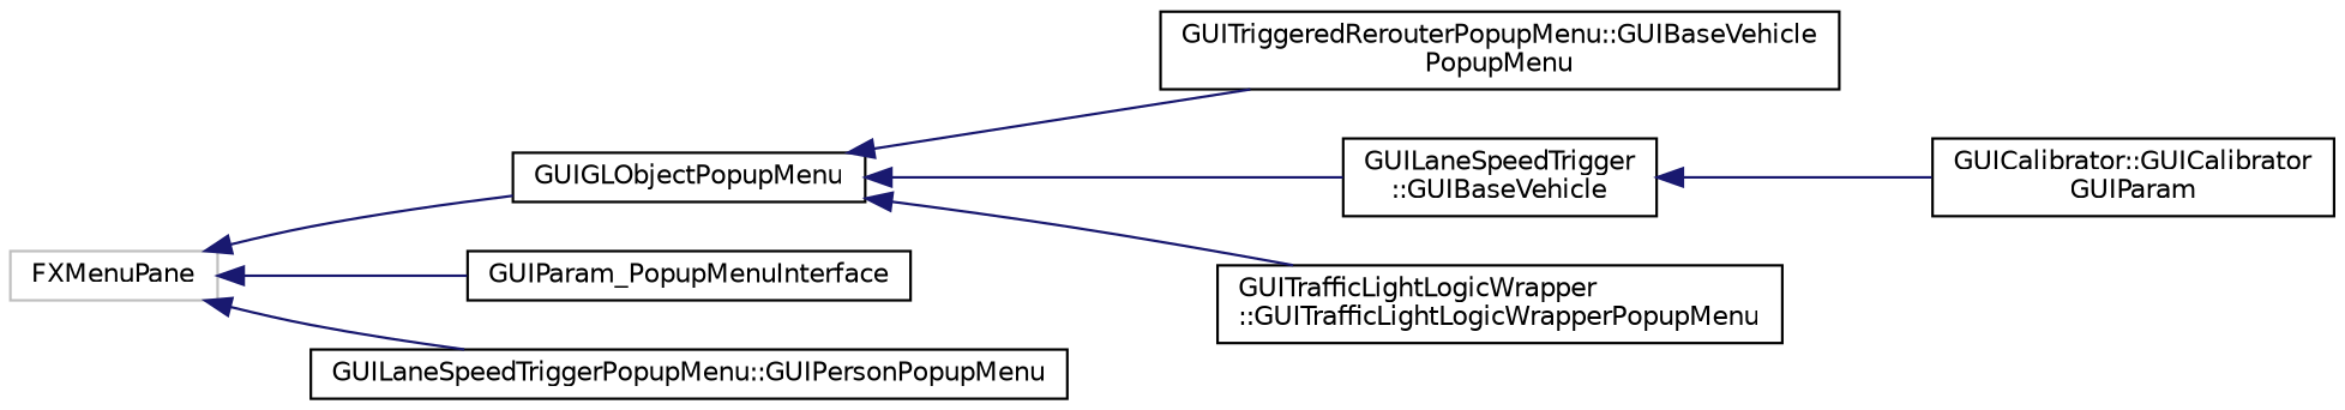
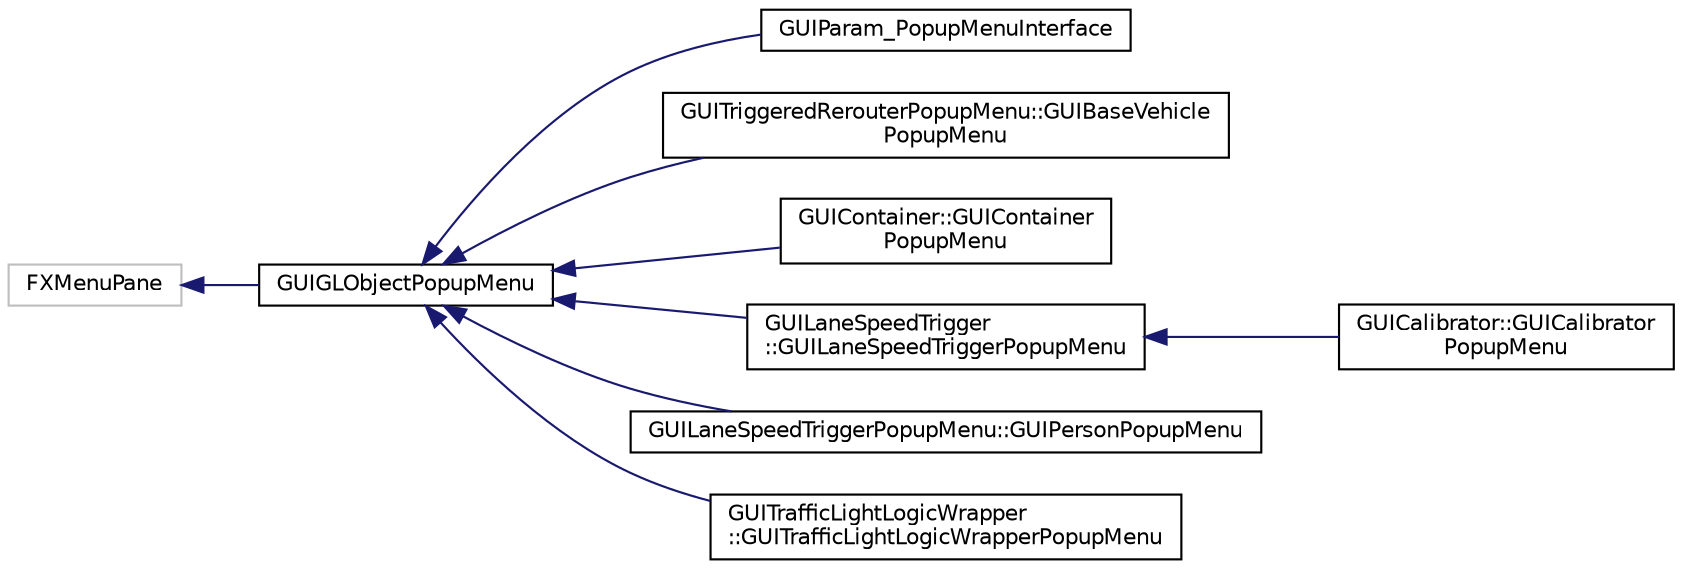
  digraph {
    rankdir=LR
    node [color=black fillcolor=white fontname=Helvetica fontsize=10 shape=record style=filled]
    edge [color=midnightblue dir=back fontname=Helvetica fontsize=10 labelfontname=Helvetica labelfontsize=10 style=solid]
    n1 [color=grey75 height=0.2 label=FXMenuPane width=0.4]
    n2 [height=0.2 label=GUIGLObjectPopupMenu width=0.4]
    n3 [height=0.2 label=GUIParam_PopupMenuInterface width=0.4]
    n4 [height=0.2 label="GUITriggeredRerouterPopupMenu::GUIBaseVehicle\lPopupMenu" width=0.4]
-   n6 [height=0.2 label="GUILaneSpeedTrigger\l::GUIBaseVehicle" width=0.4]
+   n5 [height=0.2 label="GUIContainer::GUIContainer\lPopupMenu" width=0.4]
+   n6 [height=0.2 label="GUILaneSpeedTrigger\l::GUILaneSpeedTriggerPopupMenu" width=0.4]
    n7 [height=0.2 label="GUILaneSpeedTriggerPopupMenu::GUIPersonPopupMenu" width=0.4]
    n8 [height=0.2 label="GUITrafficLightLogicWrapper\l::GUITrafficLightLogicWrapperPopupMenu" width=0.4]
-   n9 [height=0.2 label="GUICalibrator::GUICalibrator\lGUIParam" width=0.4]
+   n9 [height=0.2 label="GUICalibrator::GUICalibrator\lPopupMenu" width=0.4]
    n1 -> n2
-   n1 -> n3
+   n2 -> n3
    n2 -> n4
+   n2 -> n5
    n2 -> n6
-   n1 -> n7
+   n2 -> n7
    n2 -> n8
    n6 -> n9
  }
